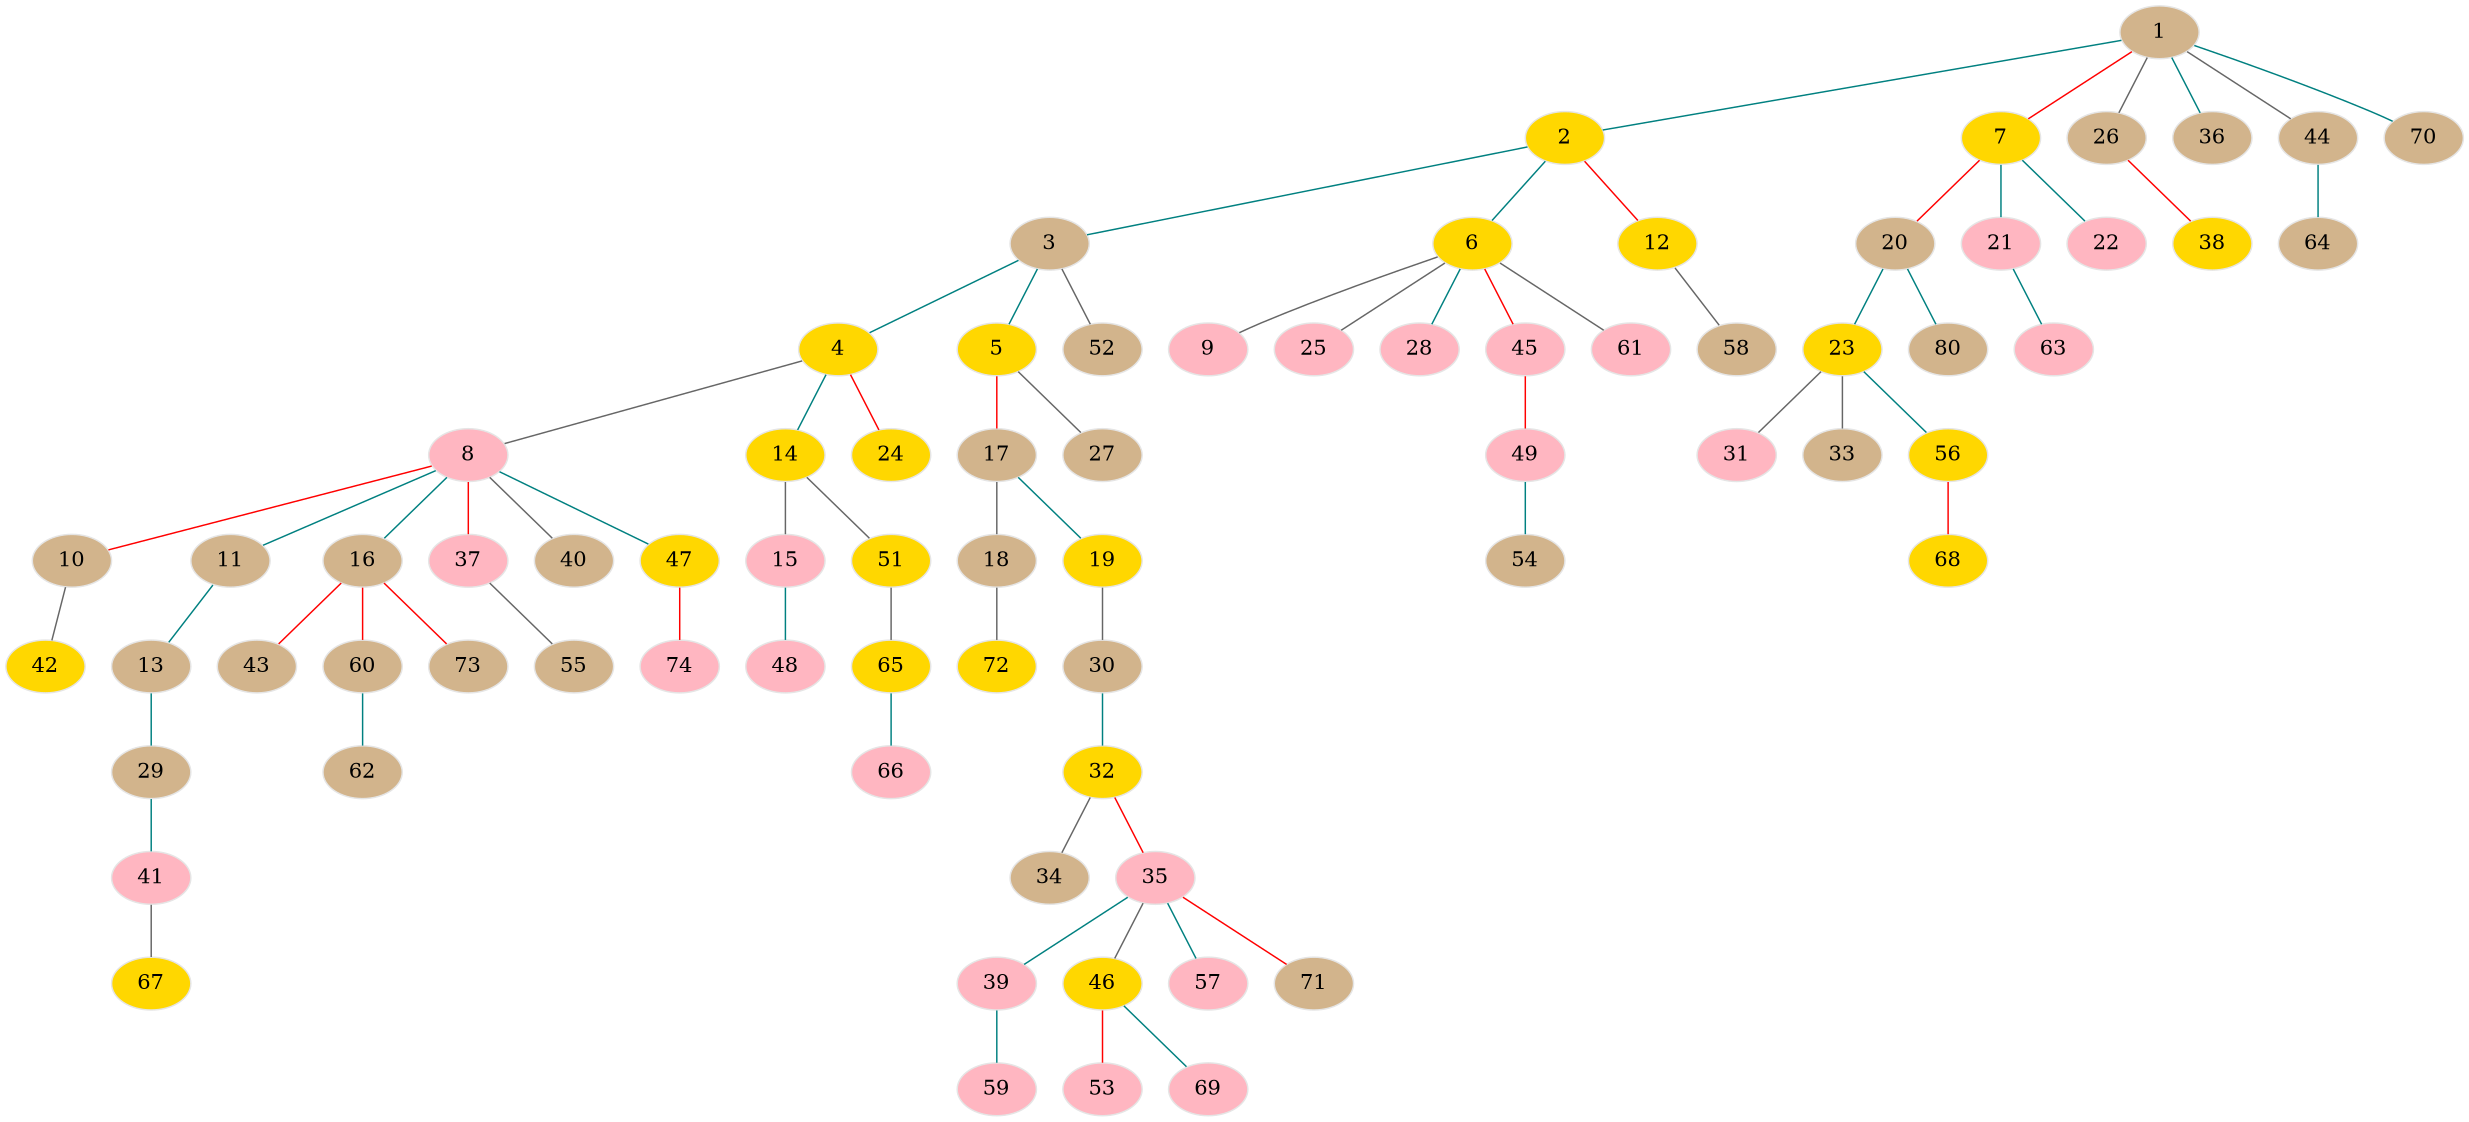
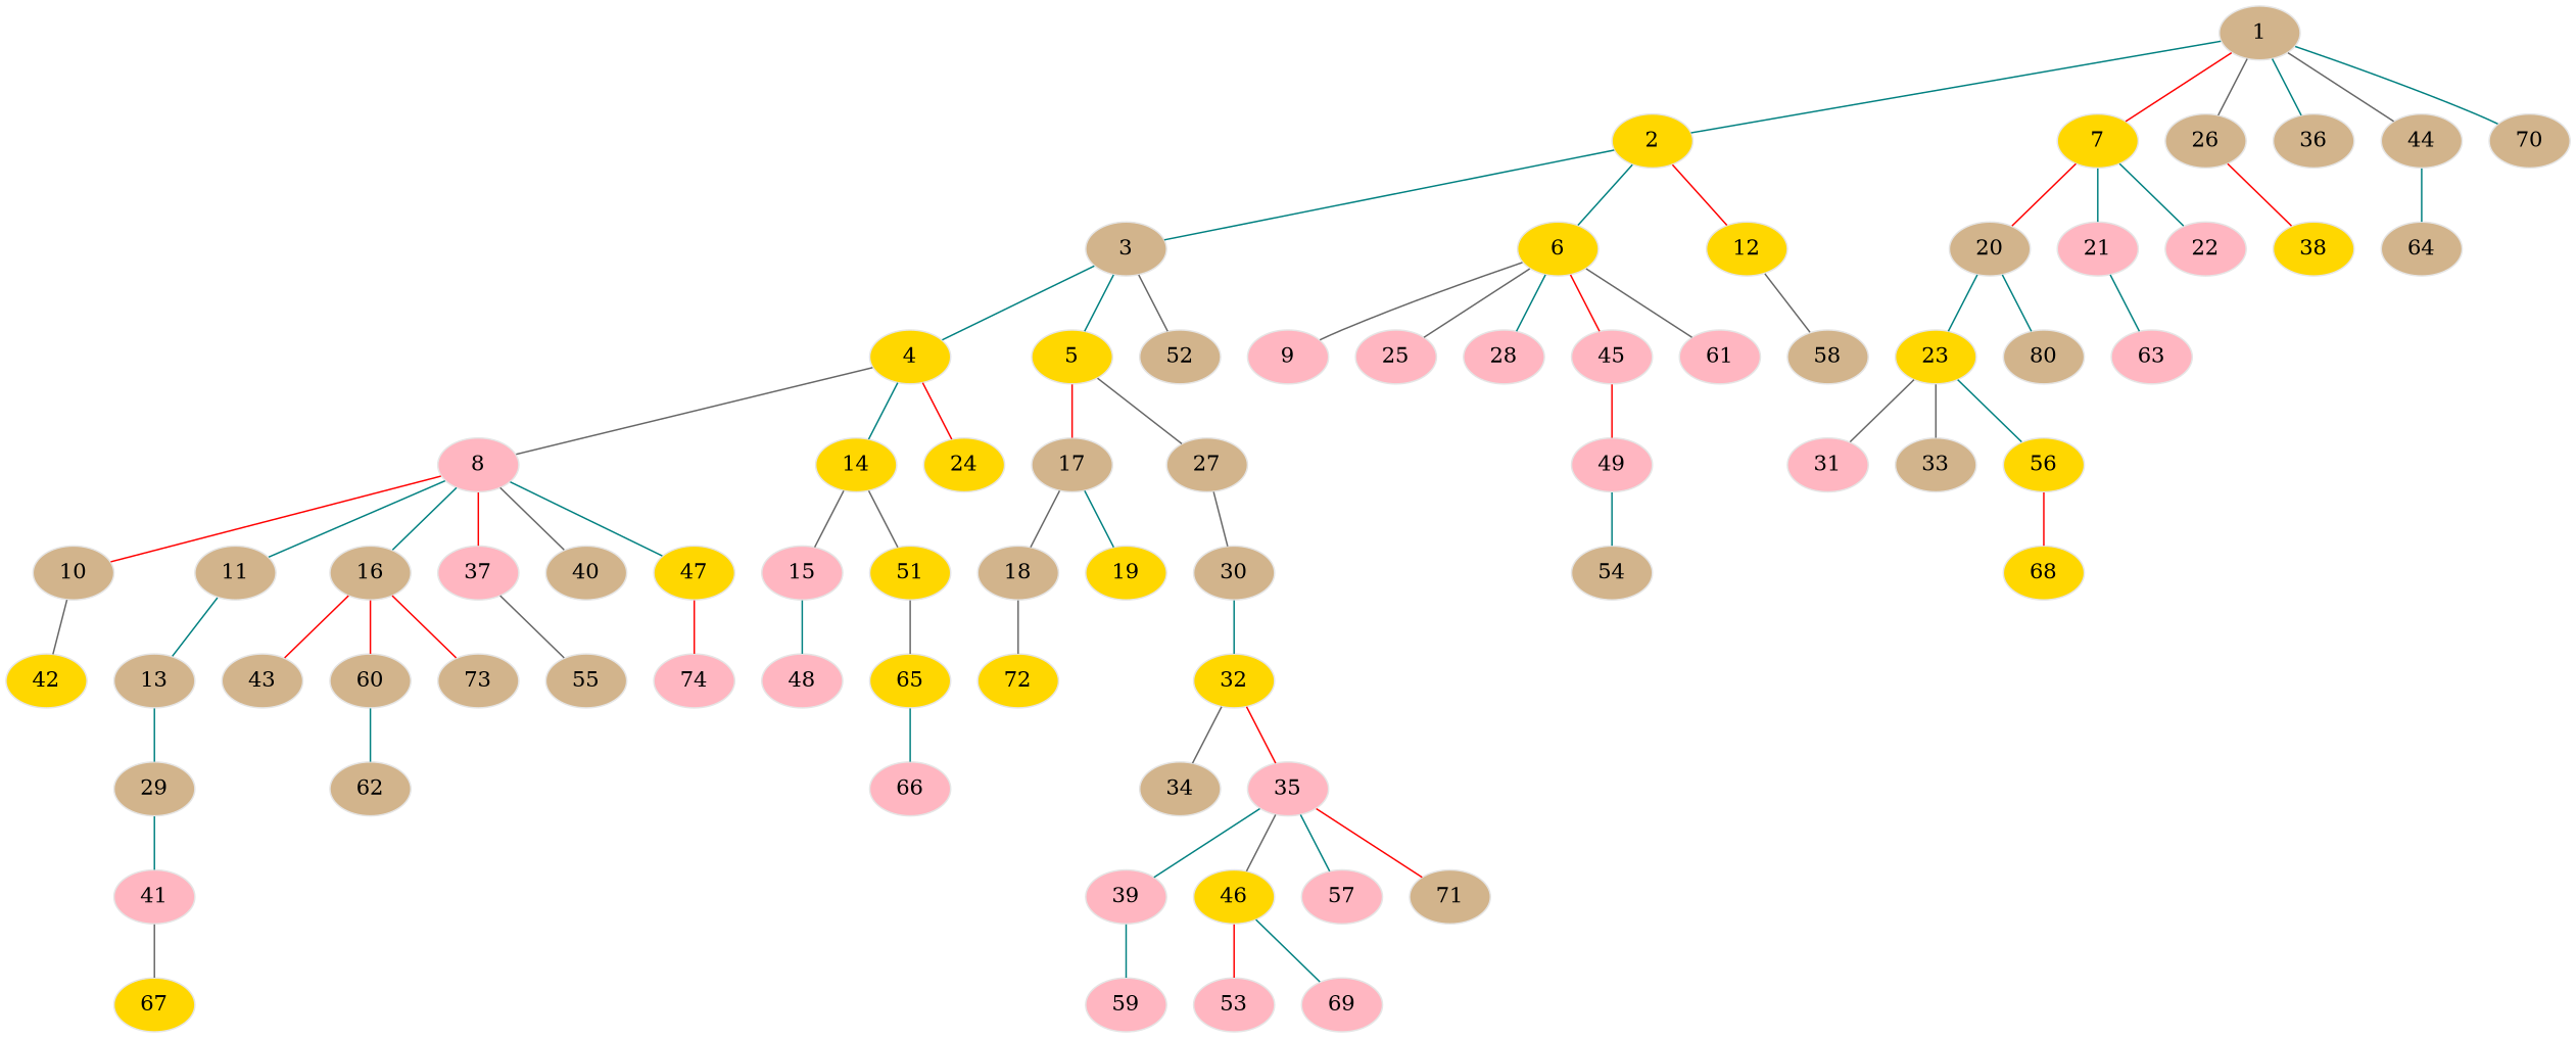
  graph {
    node [color=gray90 fillcolor=tan style=filled]
    edge [color=teal]
    2 [fillcolor=gold]
    1
    7 [fillcolor=gold]
    26
    36
    44
    70
    3
    6 [fillcolor=gold]
    12 [fillcolor=gold]
    20
    21 [fillcolor=lightpink]
    22 [fillcolor=lightpink]
    38 [fillcolor=gold]
    64
    4 [fillcolor=gold]
    5 [fillcolor=gold]
    52
    9 [fillcolor=lightpink]
    25 [fillcolor=lightpink]
    28 [fillcolor=lightpink]
    45 [fillcolor=lightpink]
    61 [fillcolor=lightpink]
    58
    8 [fillcolor=lightpink]
    14 [fillcolor=gold]
    24 [fillcolor=gold]
    17
    27
    10
    11
    16
    37 [fillcolor=lightpink]
    40
    47 [fillcolor=gold]
    15 [fillcolor=lightpink]
    51 [fillcolor=gold]
    18
    19 [fillcolor=gold]
    49 [fillcolor=lightpink]
    23 [fillcolor=gold]
    n42 [label=80]
    63 [fillcolor=lightpink]
    42 [fillcolor=gold]
    13
    43
    60
    73
    55
    74 [fillcolor=lightpink]
    29
    41 [fillcolor=lightpink]
    48 [fillcolor=lightpink]
    65 [fillcolor=gold]
    62
    72 [fillcolor=gold]
    30
    32 [fillcolor=gold]
    31 [fillcolor=lightpink]
    33
    56 [fillcolor=gold]
    68 [fillcolor=gold]
    67 [fillcolor=gold]
    34
    35 [fillcolor=lightpink]
    39 [fillcolor=lightpink]
    46 [fillcolor=gold]
    57 [fillcolor=lightpink]
    71
    59 [fillcolor=lightpink]
    53 [fillcolor=lightpink]
    69 [fillcolor=lightpink]
    54
    66 [fillcolor=lightpink]
    2 -- 3
    2 -- 6
    2 -- 12 [color=red]
    1 -- 2
    1 -- 7 [color=red]
    1 -- 26 [color=gray40]
    1 -- 36
    1 -- 44 [color=gray40]
    1 -- 70
    7 -- 20 [color=red]
    7 -- 21
    7 -- 22
    26 -- 38 [color=red]
    44 -- 64
    3 -- 4
    3 -- 5
    3 -- 52 [color=gray40]
    6 -- 9 [color=gray40]
    6 -- 25 [color=gray40]
    6 -- 28
    6 -- 45 [color=red]
    6 -- 61 [color=gray40]
    12 -- 58 [color=gray40]
    20 -- 23
    20 -- n42
    21 -- 63
    4 -- 8 [color=gray40]
    4 -- 14
    4 -- 24 [color=red]
    5 -- 17 [color=red]
    5 -- 27 [color=gray40]
    45 -- 49 [color=red]
    8 -- 10 [color=red]
    8 -- 11
    8 -- 16
    8 -- 37 [color=red]
    8 -- 40 [color=gray40]
    8 -- 47
    14 -- 15 [color=gray40]
    14 -- 51 [color=gray40]
    17 -- 18 [color=gray40]
    17 -- 19
    10 -- 42 [color=gray40]
    11 -- 13
    16 -- 43 [color=red]
    16 -- 60 [color=red]
    16 -- 73 [color=red]
    37 -- 55 [color=gray40]
    47 -- 74 [color=red]
    15 -- 48
    51 -- 65 [color=gray40]
    18 -- 72 [color=gray40]
-   19 -- 30 [color=gray40]
+   27 -- 30 [color=gray40]
    49 -- 54
    23 -- 31 [color=gray40]
    23 -- 33 [color=gray40]
    23 -- 56
    13 -- 29
    60 -- 62
    29 -- 41
    41 -- 67 [color=gray40]
    65 -- 66
    30 -- 32
    32 -- 34 [color=gray40]
    32 -- 35 [color=red]
    56 -- 68 [color=red]
    35 -- 39
    35 -- 46 [color=gray40]
    35 -- 57
    35 -- 71 [color=red]
    39 -- 59
    46 -- 53 [color=red]
    46 -- 69
  }
